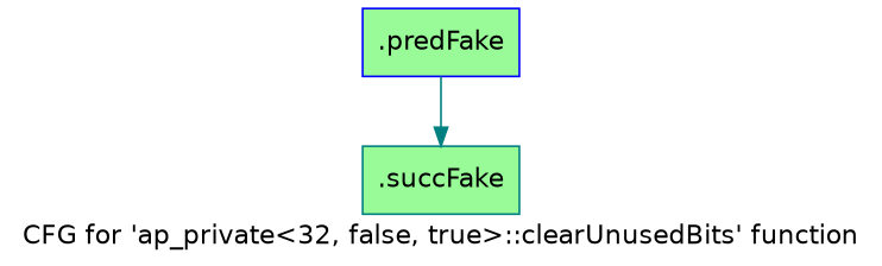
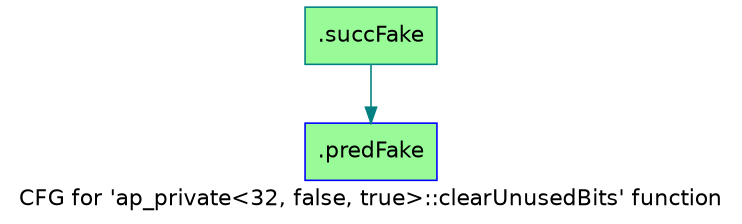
  digraph {
    label="CFG for 'ap_private\<32, false, true\>::clearUnusedBits' function"
    fontname="DejaVu Sans"
    node [shape=record style=filled fillcolor=palegreen fontname="DejaVu Sans"]
    n1 [label="{.predFake}" color=blue]
    n2 [filename="/media/miguel/NewVolume/Linux/Xilinx/Vitis_HLS/2020.2/include/etc/ap_private.h" label="{.succFake}" linenumber=2204 color=teal]
-   n1 -> n2 [execusionnum=1032 filename="/media/miguel/NewVolume/Linux/Xilinx/Vitis_HLS/2020.2/include/etc/ap_private.h" color=teal fontname="DejaVu Sans"]
+   n2 -> n1 [execusionnum=1032 filename="/media/miguel/NewVolume/Linux/Xilinx/Vitis_HLS/2020.2/include/etc/ap_private.h" color=teal fontname="DejaVu Sans"]
  }
